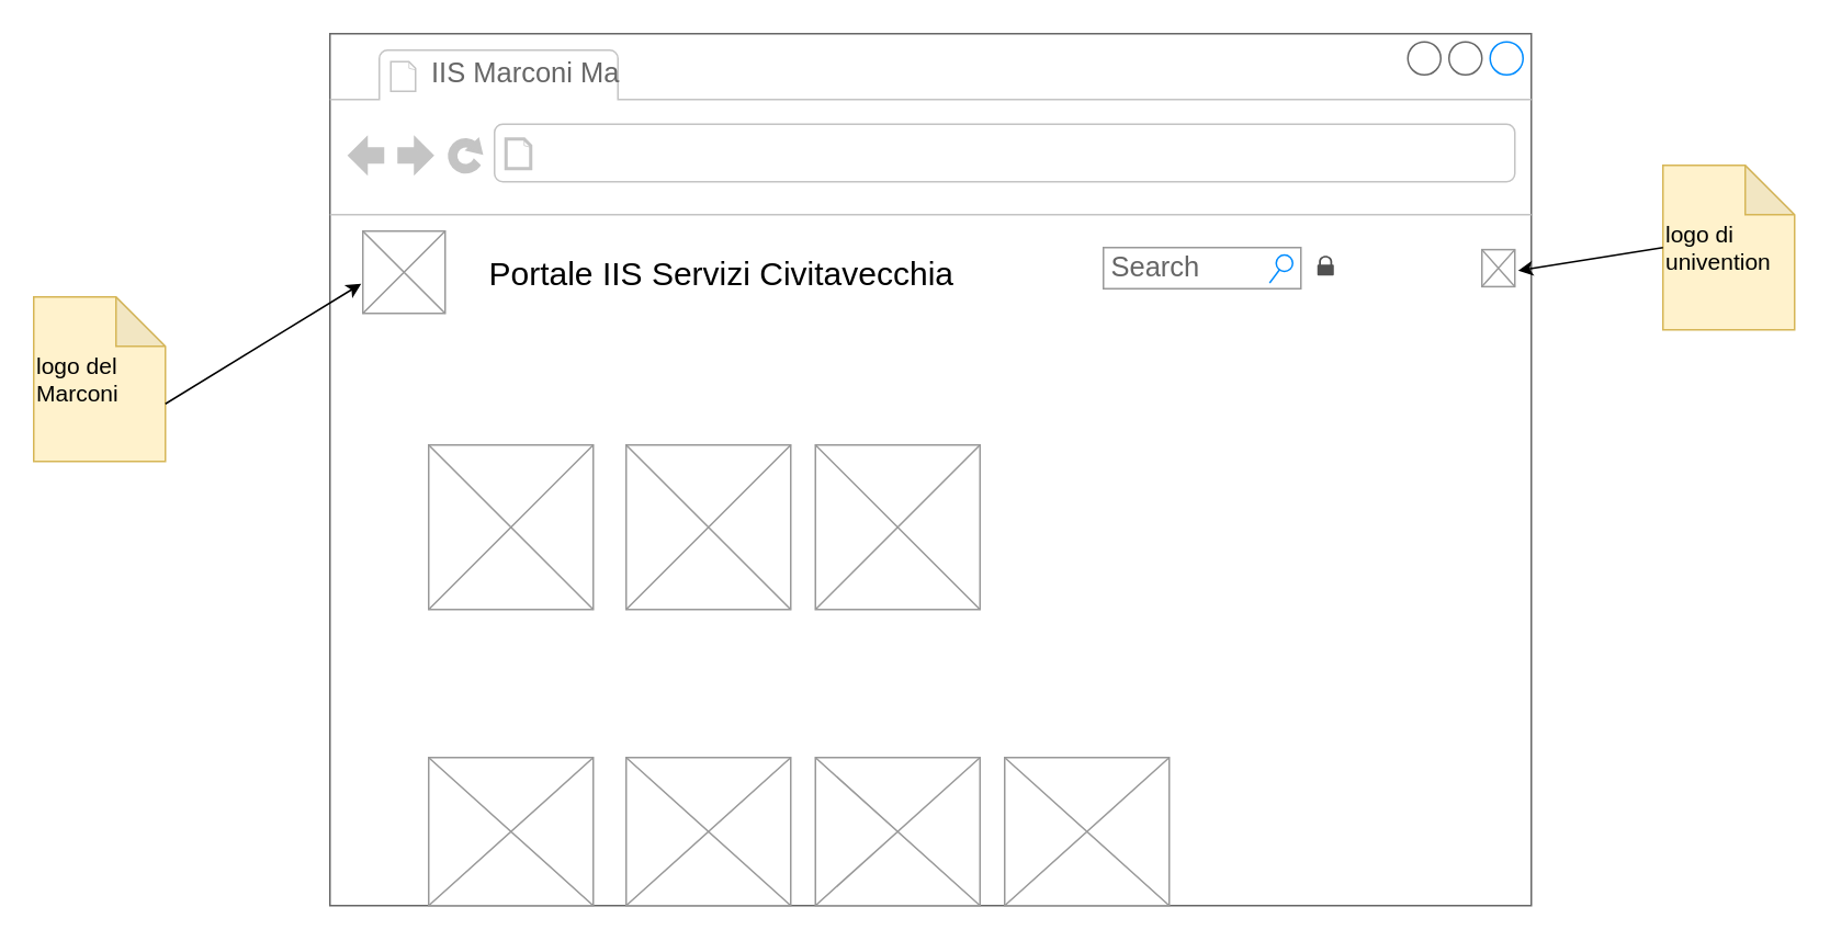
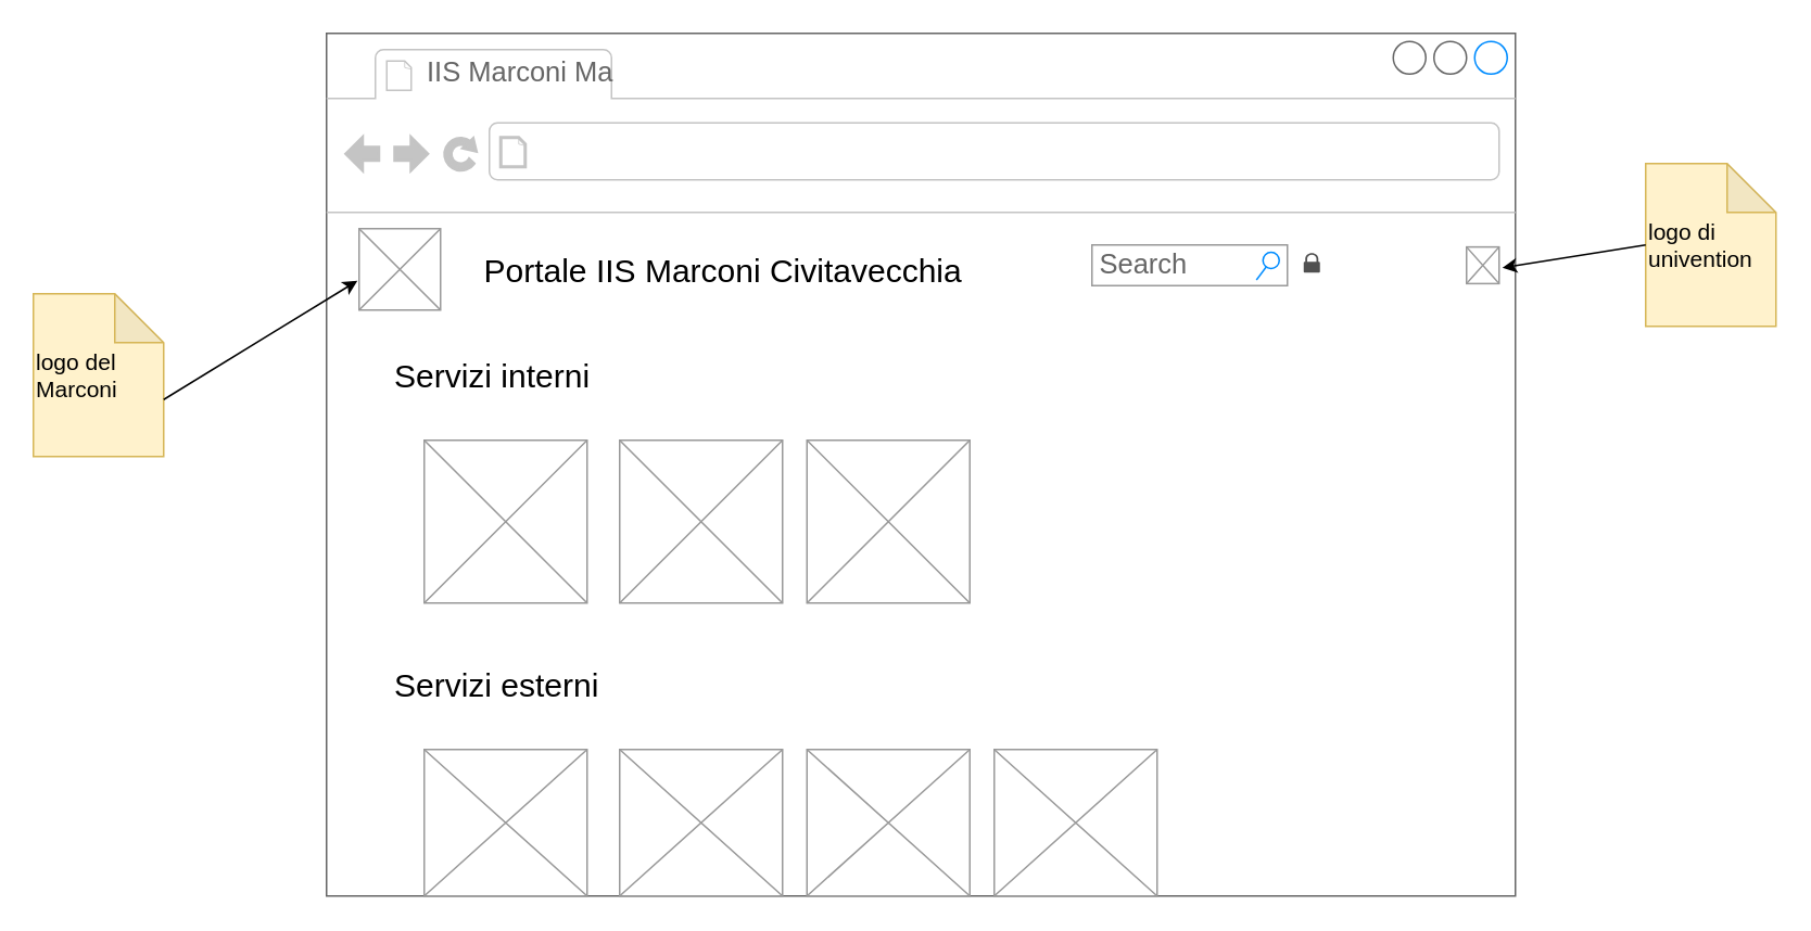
  <mxCell id="0" />
  <mxCell id="1" parent="0" />
  <mxCell id="2" value="" style="strokeWidth=1;shadow=0;dashed=0;align=center;html=1;shape=mxgraph.mockup.containers.browserWindow;rSize=0;strokeColor=#666666;strokeColor2=#008cff;strokeColor3=#c4c4c4;mainText=,;recursiveResize=0;" vertex="1" parent="1"><mxGeometry x="200" y="20" width="730" height="530" as="geometry" /></mxCell>
  <mxCell id="3" value="IIS Marconi Ma" style="strokeWidth=1;shadow=0;dashed=0;align=center;html=1;shape=mxgraph.mockup.containers.anchor;fontSize=17;fontColor=#666666;align=left;" vertex="1" parent="2"><mxGeometry x="60" y="12" width="110" height="26" as="geometry" /></mxCell>
  <mxCell id="4" value="" style="verticalLabelPosition=bottom;shadow=0;dashed=0;align=center;html=1;verticalAlign=top;strokeWidth=1;shape=mxgraph.mockup.graphics.simpleIcon;strokeColor=#999999;" vertex="1" parent="2"><mxGeometry x="20" y="120" width="50" height="50" as="geometry" /></mxCell>
- <mxCell id="5" value="Portale IIS Servizi Civitavecchia" style="text;html=1;strokeColor=none;fillColor=none;align=left;verticalAlign=middle;whiteSpace=wrap;rounded=0;fontSize=20;" vertex="1" parent="2"><mxGeometry x="95" y="135" width="445" height="20" as="geometry" /></mxCell>
+ <mxCell id="5" value="Portale IIS Marconi Civitavecchia" style="text;html=1;strokeColor=none;fillColor=none;align=left;verticalAlign=middle;whiteSpace=wrap;rounded=0;fontSize=20;" vertex="1" parent="2"><mxGeometry x="95" y="135" width="445" height="20" as="geometry" /></mxCell>
+ <mxCell id="6" value="Servizi interni" style="text;html=1;strokeColor=none;fillColor=none;align=left;verticalAlign=middle;whiteSpace=wrap;rounded=0;fontSize=20;" vertex="1" parent="2"><mxGeometry x="40" y="190" width="150" height="40" as="geometry" /></mxCell>
  <mxCell id="7" value="" style="verticalLabelPosition=bottom;shadow=0;dashed=0;align=center;html=1;verticalAlign=top;strokeWidth=1;shape=mxgraph.mockup.graphics.simpleIcon;strokeColor=#999999;fillColor=#ffffff;fontSize=20;" vertex="1" parent="2"><mxGeometry x="60" y="250" width="100" height="100" as="geometry" /></mxCell>
  <mxCell id="8" value="" style="verticalLabelPosition=bottom;shadow=0;dashed=0;align=center;html=1;verticalAlign=top;strokeWidth=1;shape=mxgraph.mockup.graphics.simpleIcon;strokeColor=#999999;fillColor=#ffffff;fontSize=20;" vertex="1" parent="2"><mxGeometry x="180" y="250" width="100" height="100" as="geometry" /></mxCell>
  <mxCell id="9" value="" style="verticalLabelPosition=bottom;shadow=0;dashed=0;align=center;html=1;verticalAlign=top;strokeWidth=1;shape=mxgraph.mockup.graphics.simpleIcon;strokeColor=#999999;fillColor=#ffffff;fontSize=20;" vertex="1" parent="2"><mxGeometry x="295" y="250" width="100" height="100" as="geometry" /></mxCell>
+ <mxCell id="10" value="Servizi esterni" style="text;html=1;strokeColor=none;fillColor=none;align=left;verticalAlign=middle;whiteSpace=wrap;rounded=0;fontSize=20;" vertex="1" parent="2"><mxGeometry x="40" y="380" width="150" height="40" as="geometry" /></mxCell>
  <mxCell id="11" value="" style="verticalLabelPosition=bottom;shadow=0;dashed=0;align=center;html=1;verticalAlign=top;strokeWidth=1;shape=mxgraph.mockup.graphics.simpleIcon;strokeColor=#999999;fillColor=#ffffff;fontSize=20;" vertex="1" parent="2"><mxGeometry x="60" y="440" width="100" height="90" as="geometry" /></mxCell>
  <mxCell id="12" value="" style="verticalLabelPosition=bottom;shadow=0;dashed=0;align=center;html=1;verticalAlign=top;strokeWidth=1;shape=mxgraph.mockup.graphics.simpleIcon;strokeColor=#999999;fillColor=#ffffff;fontSize=20;" vertex="1" parent="2"><mxGeometry x="180" y="440" width="100" height="90" as="geometry" /></mxCell>
  <mxCell id="13" value="" style="verticalLabelPosition=bottom;shadow=0;dashed=0;align=center;html=1;verticalAlign=top;strokeWidth=1;shape=mxgraph.mockup.graphics.simpleIcon;strokeColor=#999999;fillColor=#ffffff;fontSize=20;" vertex="1" parent="2"><mxGeometry x="295" y="440" width="100" height="90" as="geometry" /></mxCell>
  <mxCell id="14" value="" style="verticalLabelPosition=bottom;shadow=0;dashed=0;align=center;html=1;verticalAlign=top;strokeWidth=1;shape=mxgraph.mockup.graphics.simpleIcon;strokeColor=#999999;fillColor=#ffffff;fontSize=20;" vertex="1" parent="2"><mxGeometry x="410" y="440" width="100" height="90" as="geometry" /></mxCell>
  <mxCell id="15" value="Search" style="strokeWidth=1;shadow=0;dashed=0;align=center;html=1;shape=mxgraph.mockup.forms.searchBox;strokeColor=#999999;mainText=;strokeColor2=#008cff;fontColor=#666666;fontSize=17;align=left;spacingLeft=3;" vertex="1" parent="2"><mxGeometry x="470" y="130" width="120" height="25" as="geometry" /></mxCell>
  <mxCell id="16" value="" style="pointerEvents=1;shadow=0;dashed=0;html=1;strokeColor=none;fillColor=#505050;labelPosition=center;verticalLabelPosition=bottom;verticalAlign=top;outlineConnect=0;align=center;shape=mxgraph.office.security.lock_protected;fontSize=20;" vertex="1" parent="2"><mxGeometry x="600" y="135" width="10" height="12" as="geometry" /></mxCell>
  <mxCell id="17" value="" style="shape=image;html=1;verticalAlign=top;verticalLabelPosition=bottom;labelBackgroundColor=#ffffff;imageAspect=0;aspect=fixed;image=https://cdn4.iconfinder.com/data/icons/wirecons-free-vector-icons/32/menu-alt-128.png;fontSize=14;align=left;" vertex="1" parent="2"><mxGeometry x="670" y="137" width="20" height="20" as="geometry" /></mxCell>
  <mxCell id="18" value="" style="verticalLabelPosition=bottom;shadow=0;dashed=0;align=center;html=1;verticalAlign=top;strokeWidth=1;shape=mxgraph.mockup.graphics.simpleIcon;strokeColor=#999999;fontSize=14;" vertex="1" parent="2"><mxGeometry x="700" y="131.25" width="20" height="22.5" as="geometry" /></mxCell>
  <mxCell id="19" value="logo di univention" style="shape=note;whiteSpace=wrap;html=1;backgroundOutline=1;darkOpacity=0.05;fontSize=14;align=left;fillColor=#fff2cc;strokeColor=#d6b656;" vertex="1" parent="1"><mxGeometry x="1010" y="100" width="80" height="100" as="geometry" /></mxCell>
  <mxCell id="20" value="" style="endArrow=classic;html=1;fontSize=14;exitX=0;exitY=0.5;exitDx=0;exitDy=0;exitPerimeter=0;entryX=1.1;entryY=0.567;entryDx=0;entryDy=0;entryPerimeter=0;" edge="1" parent="1" source="19" target="18"><mxGeometry width="50" height="50" relative="1" as="geometry"><mxPoint x="820" y="300" as="sourcePoint" /><mxPoint x="870" y="250" as="targetPoint" /></mxGeometry></mxCell>
  <mxCell id="21" value="logo del Marconi" style="shape=note;whiteSpace=wrap;html=1;backgroundOutline=1;darkOpacity=0.05;fontSize=14;align=left;fillColor=#fff2cc;strokeColor=#d6b656;" vertex="1" parent="1"><mxGeometry x="20" y="180" width="80" height="100" as="geometry" /></mxCell>
  <mxCell id="22" value="" style="endArrow=classic;html=1;fontSize=14;exitX=0;exitY=0;exitDx=80;exitDy=65;exitPerimeter=0;entryX=-0.02;entryY=0.64;entryDx=0;entryDy=0;entryPerimeter=0;" edge="1" parent="1" source="21" target="4"><mxGeometry width="50" height="50" relative="1" as="geometry"><mxPoint x="250" y="300" as="sourcePoint" /><mxPoint x="300" y="250" as="targetPoint" /></mxGeometry></mxCell>
